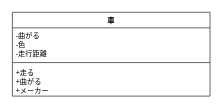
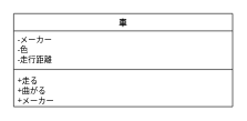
  <mxCell id="0" />
  <mxCell id="1" parent="0" />
  <mxCell id="2" value="車" style="swimlane;fontStyle=1;align=center;verticalAlign=top;childLayout=stackLayout;horizontal=1;startSize=26;horizontalStack=0;resizeParent=1;resizeParentMax=0;resizeLast=0;collapsible=1;marginBottom=0;whiteSpace=wrap;html=1;" vertex="1" parent="1"><mxGeometry x="20" y="20" width="330" height="140" as="geometry" /></mxCell>
- <mxCell id="3" value="-曲がる&lt;div&gt;-色&lt;/div&gt;&lt;div&gt;-走行距離&lt;/div&gt;" style="text;strokeColor=none;fillColor=none;align=left;verticalAlign=top;spacingLeft=4;spacingRight=4;overflow=hidden;rotatable=0;points=[[0,0.5],[1,0.5]];portConstraint=eastwest;whiteSpace=wrap;html=1;" vertex="1" parent="2"><mxGeometry y="26" width="330" height="54" as="geometry" /></mxCell>
+ <mxCell id="3" value="-メーカー&lt;div&gt;-色&lt;/div&gt;&lt;div&gt;-走行距離&lt;/div&gt;" style="text;strokeColor=none;fillColor=none;align=left;verticalAlign=top;spacingLeft=4;spacingRight=4;overflow=hidden;rotatable=0;points=[[0,0.5],[1,0.5]];portConstraint=eastwest;whiteSpace=wrap;html=1;" vertex="1" parent="2"><mxGeometry y="26" width="330" height="54" as="geometry" /></mxCell>
  <mxCell id="4" value="" style="line;strokeWidth=1;fillColor=none;align=left;verticalAlign=middle;spacingTop=-1;spacingLeft=3;spacingRight=3;rotatable=0;labelPosition=right;points=[];portConstraint=eastwest;strokeColor=inherit;" vertex="1" parent="2"><mxGeometry y="80" width="330" height="8" as="geometry" /></mxCell>
  <mxCell id="5" value="+走る&lt;div&gt;+曲がる&lt;/div&gt;&lt;div&gt;+メーカー&lt;/div&gt;" style="text;strokeColor=none;fillColor=none;align=left;verticalAlign=top;spacingLeft=4;spacingRight=4;overflow=hidden;rotatable=0;points=[[0,0.5],[1,0.5]];portConstraint=eastwest;whiteSpace=wrap;html=1;" vertex="1" parent="2"><mxGeometry y="88" width="330" height="52" as="geometry" /></mxCell>
